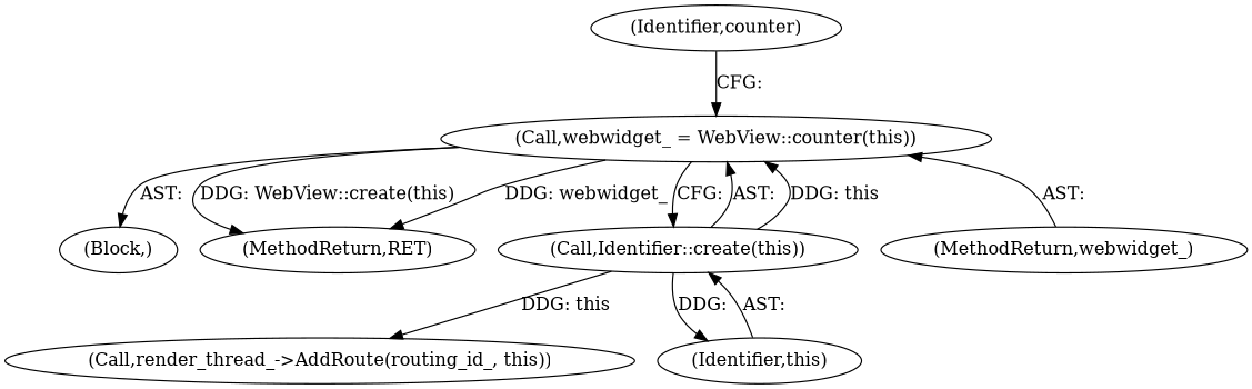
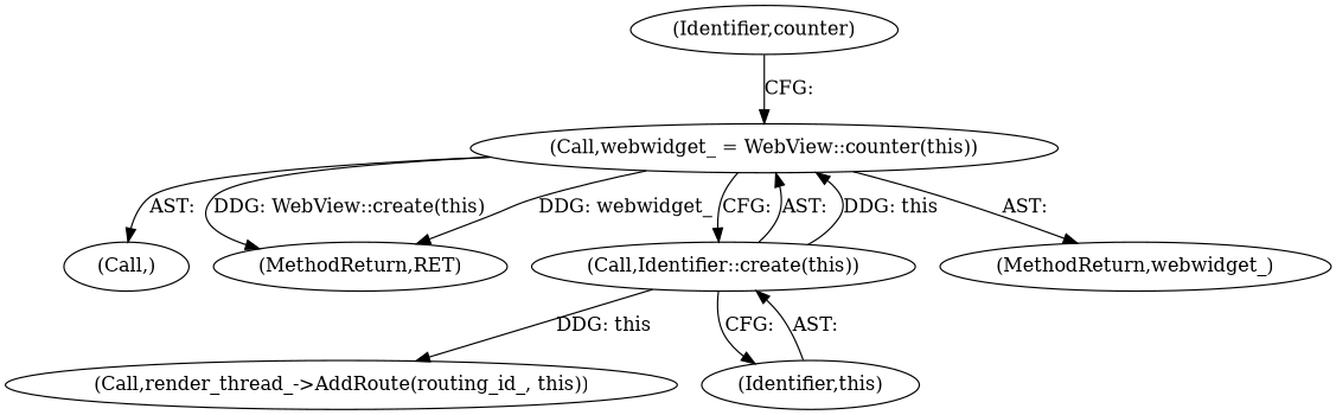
  digraph {
    n1 [label="(Call,webwidget_ = WebView::counter(this))"]
    n2 [label="(Call,Identifier::create(this))"]
-   n3 [label="(Block,)"]
+   n3 [label="(Call,)"]
    n4 [label="(MethodReturn,RET)"]
    n5 [label="(Call,render_thread_->AddRoute(routing_id_, this))"]
    n6 [label="(Identifier,this)"]
    n7 [label="(MethodReturn,webwidget_)"]
    n8 [label="(Identifier,counter)"]
    n1 -> n2 [label="CFG: "]
    n1 -> n3 [label="AST: "]
    n1 -> n4 [label="DDG: WebView::create(this)"]
    n1 -> n4 [label="DDG: webwidget_"]
    n2 -> n1 [label="AST: "]
    n2 -> n1 [label="DDG: this"]
    n2 -> n5 [label="DDG: this"]
-   n2 -> n6 [label="DDG: "]
+   n2 -> n6 [label="CFG: "]
    n6 -> n2 [label="AST: "]
-   n7 -> n1 [label="AST: "]
+   n1 -> n7 [label="AST: "]
    n8 -> n1 [label="CFG: "]
  }
